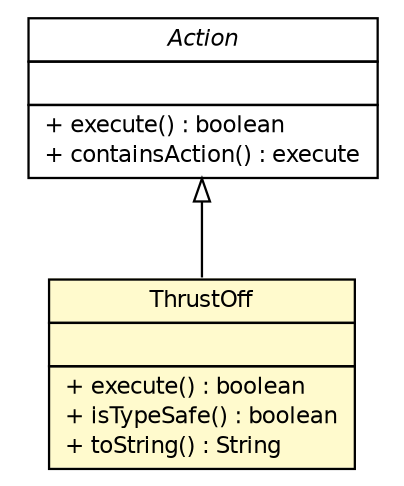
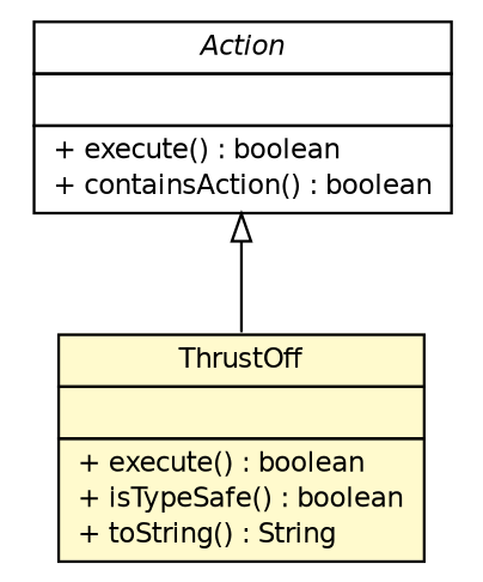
  digraph {
    nodesep=0.25
    ranksep=0.5
    node [fontcolor=black fontname=Helvetica fontsize=10.0 shape=plaintext]
-   n1 [label=<<table title="model.programs.parsing.language.statement.action.Action" border="0" cellborder="1" cellspacing="0" cellpadding="2" port="p" href="./Action.html"> 		<tr><td><table border="0" cellspacing="0" cellpadding="1"> <tr><td align="center" balign="center"><font face="Helvetica-Oblique"> Action </font></td></tr> 		</table></td></tr> 		<tr><td><table border="0" cellspacing="0" cellpadding="1"> <tr><td align="left" balign="left">  </td></tr> 		</table></td></tr> 		<tr><td><table border="0" cellspacing="0" cellpadding="1"> <tr><td align="left" balign="left"> + execute() : boolean </td></tr> <tr><td align="left" balign="left"> + containsAction() : execute </td></tr> 		</table></td></tr> 		</table>>]
+   n1 [label=<<table title="model.programs.parsing.language.statement.action.Action" border="0" cellborder="1" cellspacing="0" cellpadding="2" port="p" href="./Action.html"> 		<tr><td><table border="0" cellspacing="0" cellpadding="1"> <tr><td align="center" balign="center"><font face="Helvetica-Oblique"> Action </font></td></tr> 		</table></td></tr> 		<tr><td><table border="0" cellspacing="0" cellpadding="1"> <tr><td align="left" balign="left">  </td></tr> 		</table></td></tr> 		<tr><td><table border="0" cellspacing="0" cellpadding="1"> <tr><td align="left" balign="left"> + execute() : boolean </td></tr> <tr><td align="left" balign="left"> + containsAction() : boolean </td></tr> 		</table></td></tr> 		</table>>]
    n2 [label=<<table title="model.programs.parsing.language.statement.action.ThrustOff" border="0" cellborder="1" cellspacing="0" cellpadding="2" port="p" bgcolor="lemonChiffon" href="./ThrustOff.html"> 		<tr><td><table border="0" cellspacing="0" cellpadding="1"> <tr><td align="center" balign="center"> ThrustOff </td></tr> 		</table></td></tr> 		<tr><td><table border="0" cellspacing="0" cellpadding="1"> <tr><td align="left" balign="left">  </td></tr> 		</table></td></tr> 		<tr><td><table border="0" cellspacing="0" cellpadding="1"> <tr><td align="left" balign="left"> + execute() : boolean </td></tr> <tr><td align="left" balign="left"> + isTypeSafe() : boolean </td></tr> <tr><td align="left" balign="left"> + toString() : String </td></tr> 		</table></td></tr> 		</table>>]
    n1 -> n2 [arrowtail=empty dir=back fontname=Helvetica fontsize=10 headport=p labelfontname=Helvetica labelfontsize=10 tailport=p]
  }
